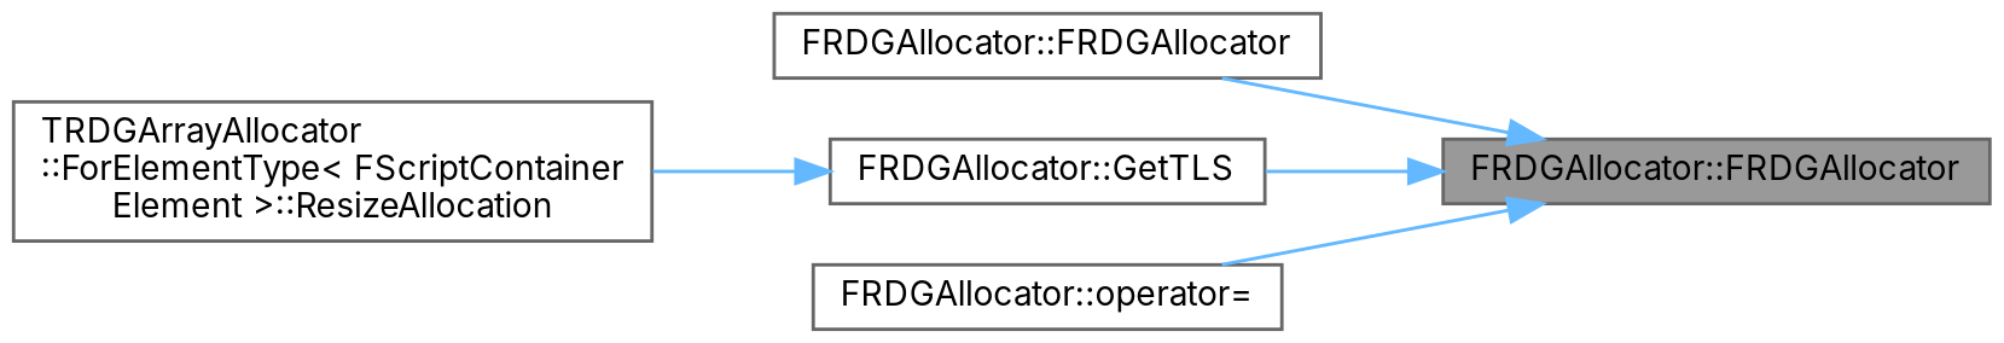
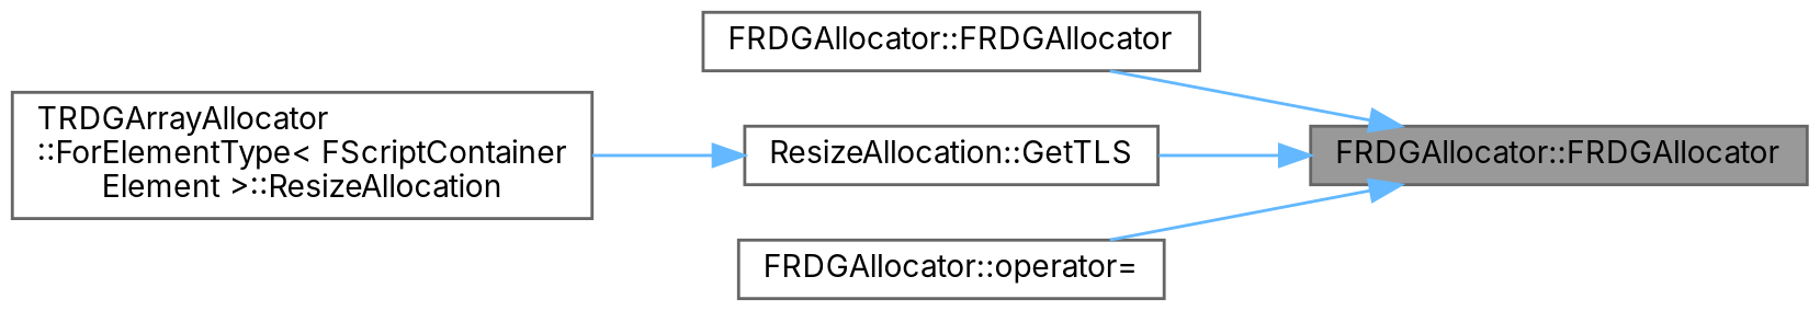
  digraph {
    rankdir=RL
    fontname=Inter
    node [color=grey40 fillcolor=white fontname=Inter fontsize=10 shape=box style=filled]
    edge [color=steelblue1 dir=back fontname=Inter fontsize=10 labelfontname=Helvetica labelfontsize=10 style=solid]
    n1 [color=gray40 fillcolor=grey60 fontcolor=black height=0.2 label="FRDGAllocator::FRDGAllocator" width=0.4]
    n2 [height=0.2 label="FRDGAllocator::FRDGAllocator" width=0.4]
-   n3 [height=0.2 label="FRDGAllocator::GetTLS" width=0.4]
+   n3 [height=0.2 label="ResizeAllocation::GetTLS" width=0.4]
    n4 [height=0.2 label="FRDGAllocator::operator=" width=0.4]
    n5 [height=0.2 label="TRDGArrayAllocator\l::ForElementType\< FScriptContainer\lElement \>::ResizeAllocation" width=0.4]
    n1 -> n2
    n1 -> n3
    n1 -> n4
    n3 -> n5
  }
